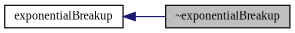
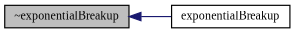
  digraph {
    rankdir=LR
    fontname="Liberation Serif"
    node [color=black fontname="Liberation Serif" fontsize=10 shape=record]
    n1 [fillcolor=grey75 fontcolor=black height=0.2 label="~exponentialBreakup" style=filled width=0.4]
    n2 [height=0.2 label=exponentialBreakup width=0.4]
-   n2 -> n1 [color=midnightblue dir=back fontname="Liberation Serif" fontsize=10 labelfontname=Helvetica labelfontsize=10 style=solid]
+   n1 -> n2 [color=midnightblue dir=back fontname="Liberation Serif" fontsize=10 labelfontname=Helvetica labelfontsize=10 style=solid]
  }
